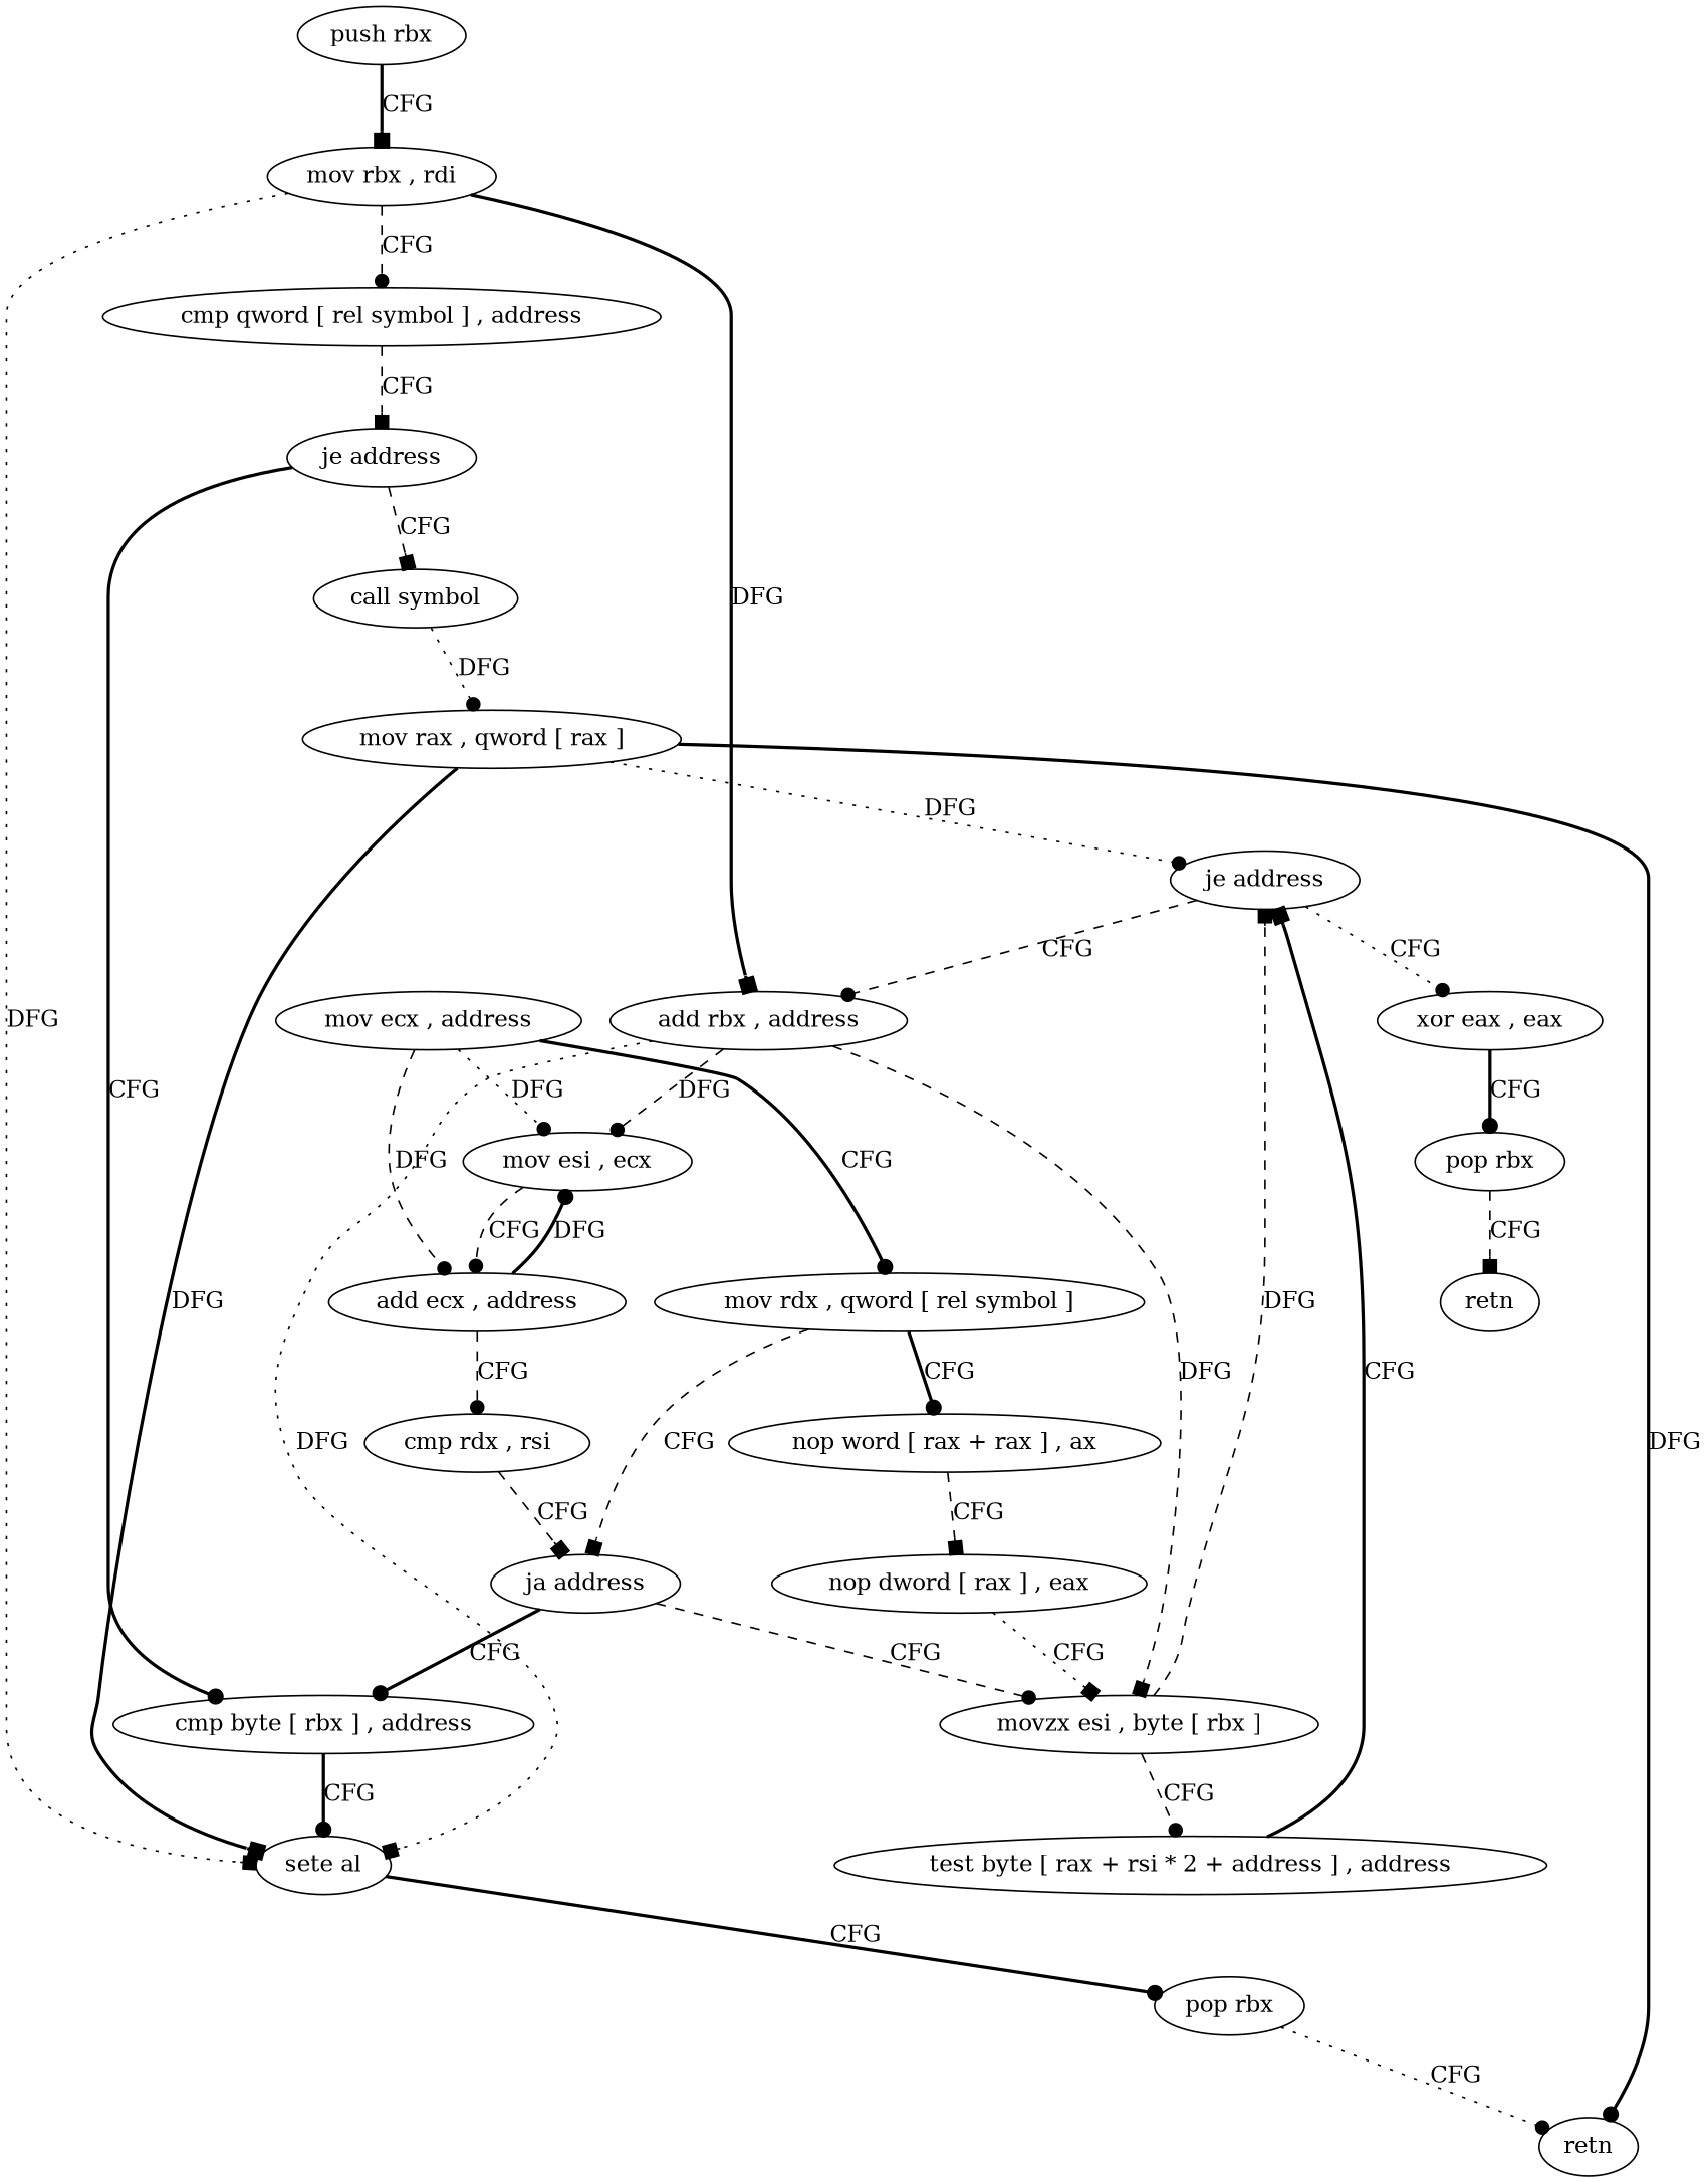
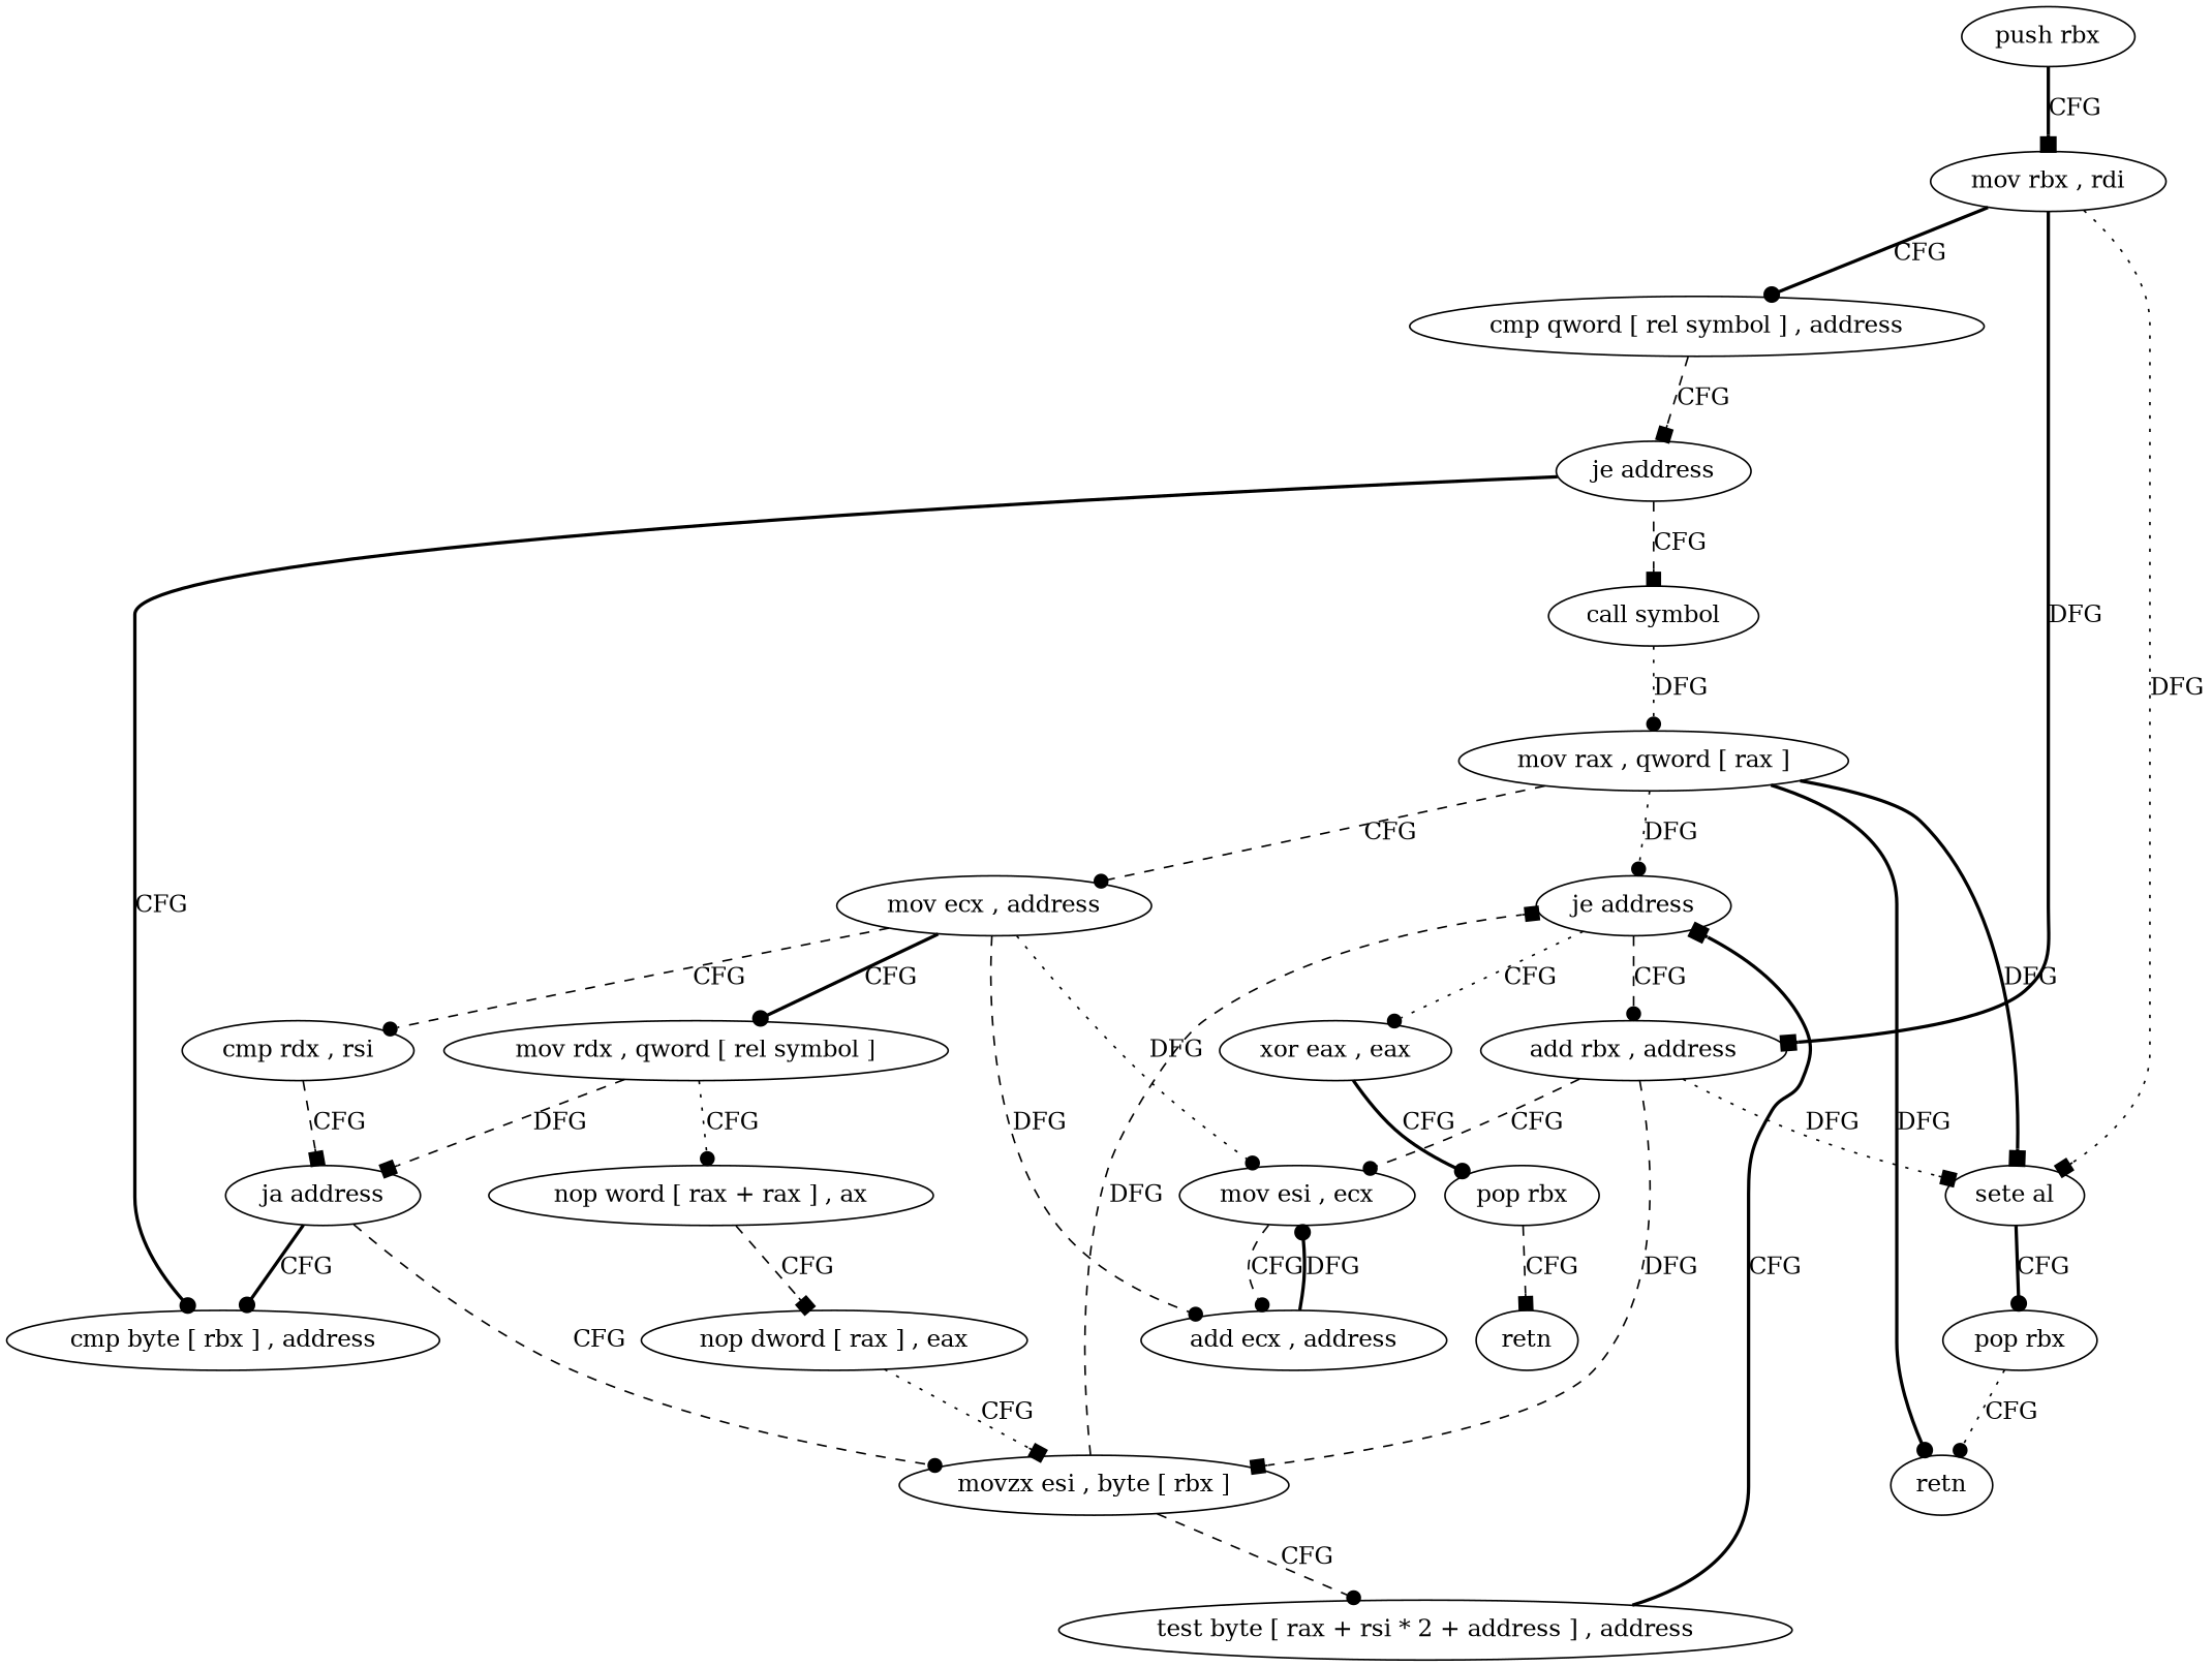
  digraph {
    edge [arrowhead=dot style=dashed]
    n1 [label="push rbx"]
    n2 [label="mov rbx , rdi"]
    n3 [label="cmp qword [ rel symbol ] , address"]
    n4 [label="sete al"]
    n5 [label="add rbx , address"]
    n6 [label="je address"]
    n7 [label="pop rbx"]
    n8 [label="movzx esi , byte [ rbx ]"]
    n9 [label="je address"]
    n10 [label="test byte [ rax + rsi * 2 + address ] , address"]
    n11 [label="mov esi , ecx"]
    n12 [label="cmp byte [ rbx ] , address"]
    n13 [label="call symbol"]
    n14 [label="mov rax , qword [ rax ]"]
    n15 [label=retn]
    n16 [label="mov ecx , address"]
    n17 [label="mov rdx , qword [ rel symbol ]"]
    n18 [label="add ecx , address"]
    n19 [label="xor eax , eax"]
    n20 [label="nop word [ rax + rax ] , ax"]
    n21 [label="ja address"]
    n22 [label="cmp rdx , rsi"]
    n23 [label="nop dword [ rax ] , eax"]
    n24 [label="pop rbx"]
    n25 [label=retn]
    n1 -> n2 [arrowhead=box label=CFG style=bold]
-   n2 -> n3 [label=CFG]
+   n2 -> n3 [label=CFG style=bold]
    n2 -> n4 [arrowhead=box label=DFG style=dotted]
    n2 -> n5 [arrowhead=box label=DFG style=bold]
    n3 -> n6 [arrowhead=box label=CFG]
    n4 -> n7 [label=CFG style=bold]
    n5 -> n4 [arrowhead=box label=DFG style=dotted]
    n5 -> n8 [arrowhead=box label=DFG]
-   n5 -> n11 [label=DFG]
+   n5 -> n11 [label=CFG]
    n6 -> n12 [label=CFG style=bold]
    n6 -> n13 [arrowhead=box label=CFG]
    n7 -> n15 [label=CFG style=dotted]
    n8 -> n9 [arrowhead=box label=DFG]
    n8 -> n10 [label=CFG]
    n9 -> n5 [label=CFG]
    n9 -> n19 [label=CFG style=dotted]
    n10 -> n9 [arrowhead=box label=CFG style=bold]
    n11 -> n18 [label=CFG]
-   n12 -> n4 [label=CFG style=bold]
    n13 -> n14 [label=DFG style=dotted]
    n14 -> n4 [arrowhead=box label=DFG style=bold]
    n14 -> n9 [label=DFG style=dotted]
    n14 -> n15 [label=DFG style=bold]
+   n14 -> n16 [label=CFG]
    n16 -> n11 [label=DFG style=dotted]
    n16 -> n17 [label=CFG style=bold]
    n16 -> n18 [label=DFG]
-   n17 -> n20 [label=CFG style=bold]
-   n17 -> n21 [arrowhead=box label=CFG]
+   n17 -> n20 [label=CFG style=dotted]
+   n17 -> n21 [arrowhead=box label=DFG]
    n18 -> n11 [label=DFG style=bold]
-   n18 -> n22 [label=CFG]
+   n16 -> n22 [label=CFG]
    n19 -> n24 [label=CFG style=bold]
    n20 -> n23 [arrowhead=box label=CFG]
    n21 -> n8 [label=CFG]
    n21 -> n12 [label=CFG style=bold]
    n22 -> n21 [arrowhead=box label=CFG]
    n23 -> n8 [arrowhead=box label=CFG style=dotted]
    n24 -> n25 [arrowhead=box label=CFG]
  }
